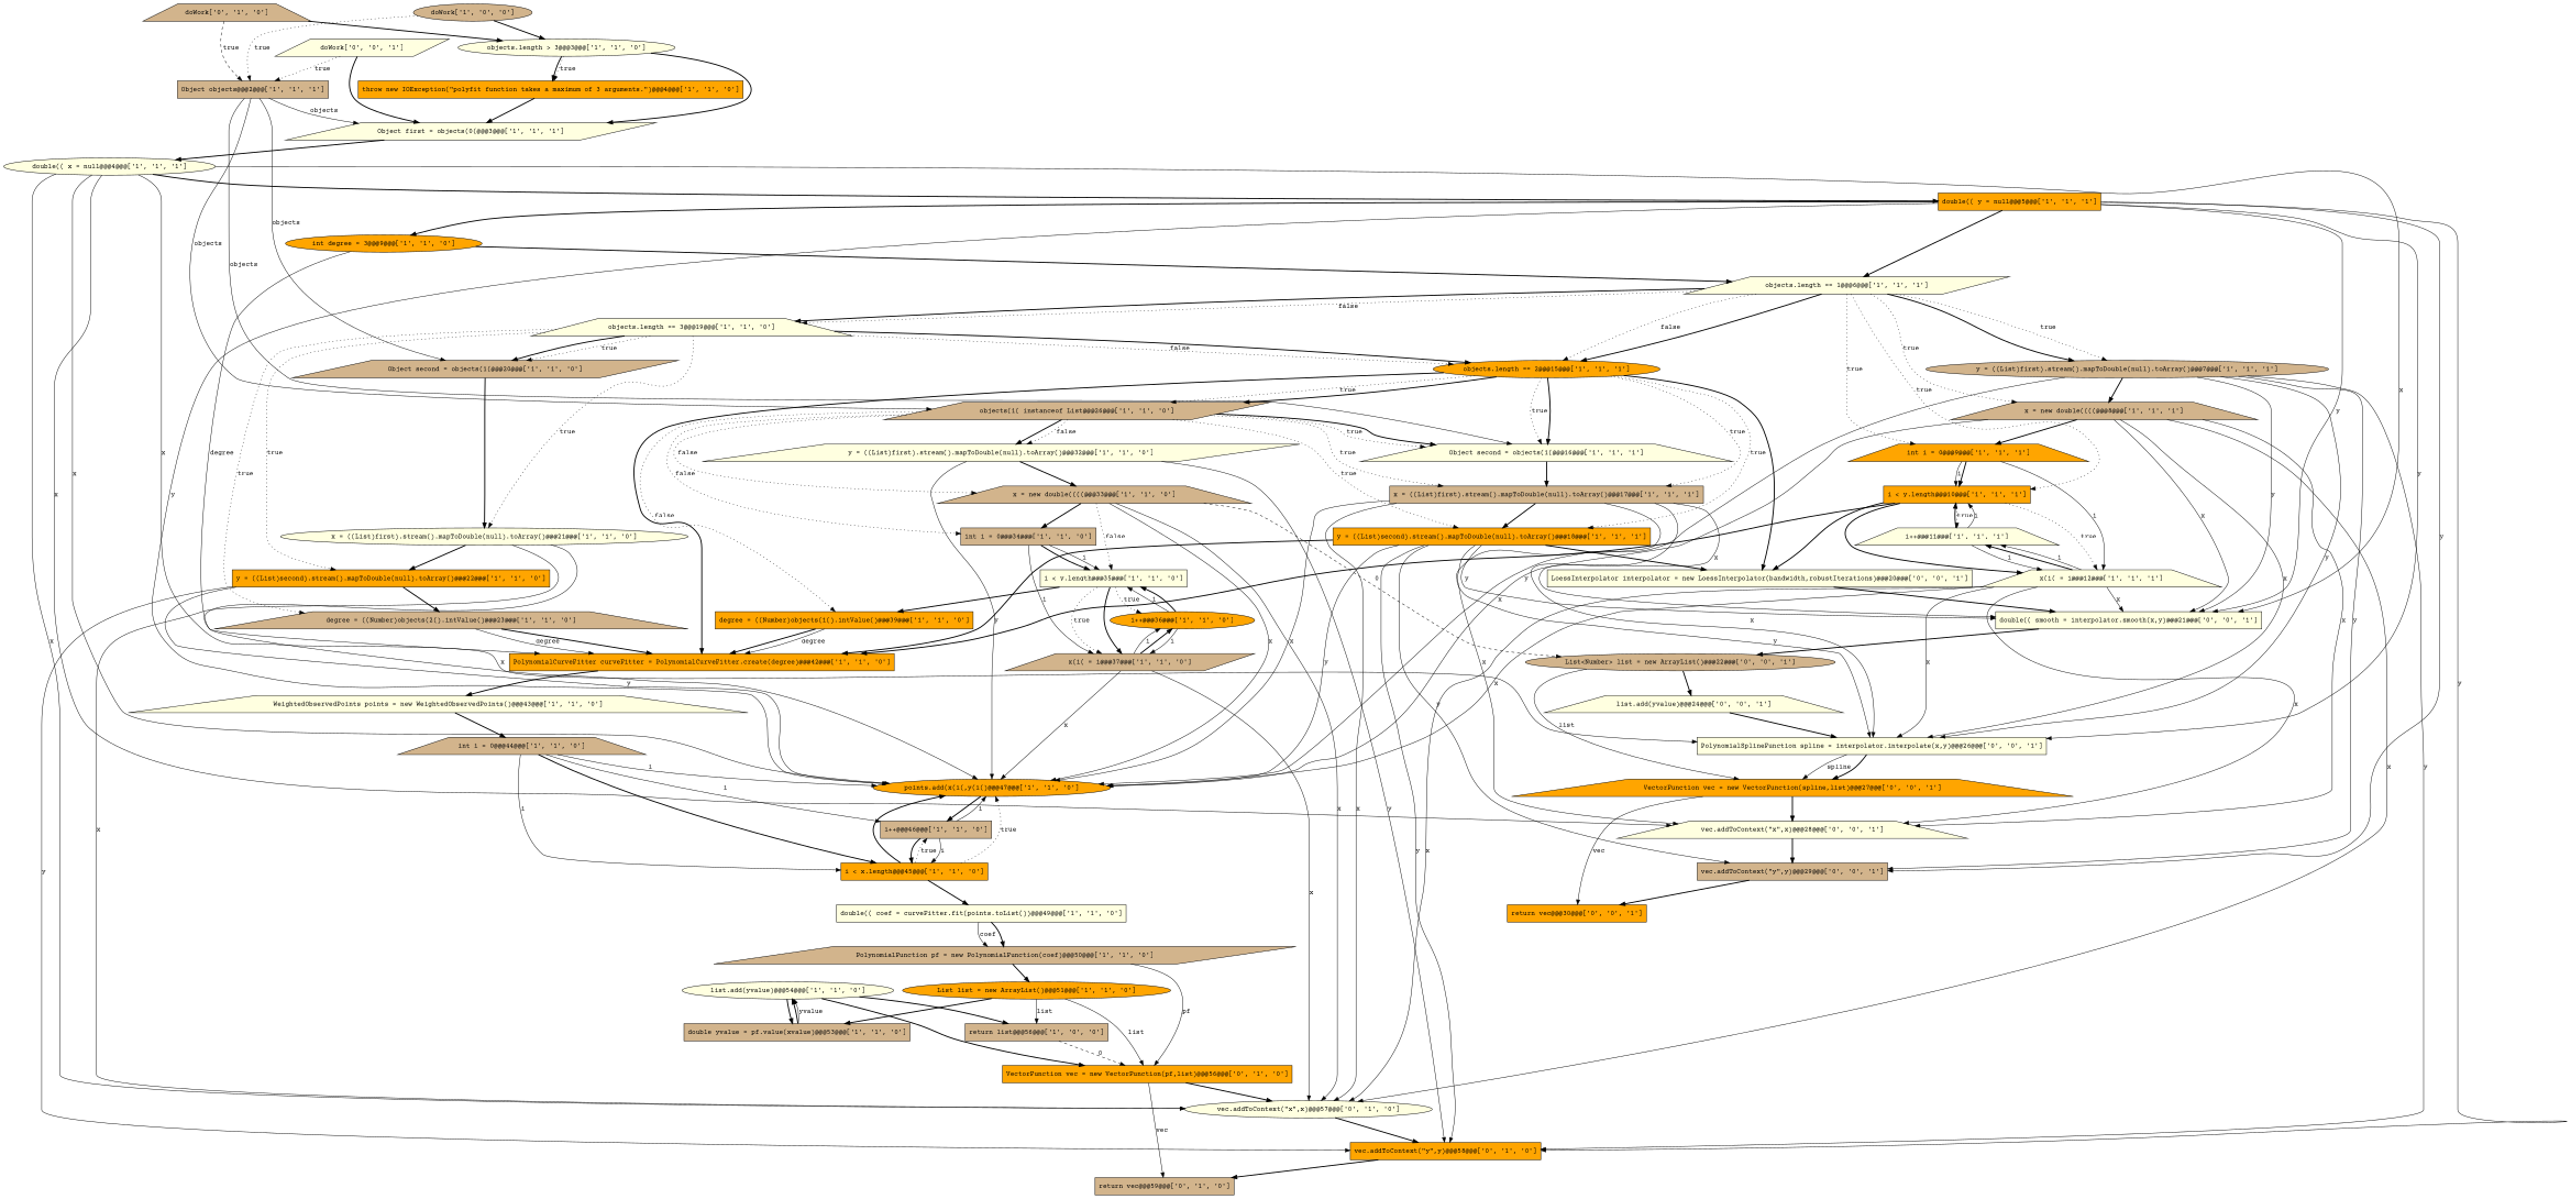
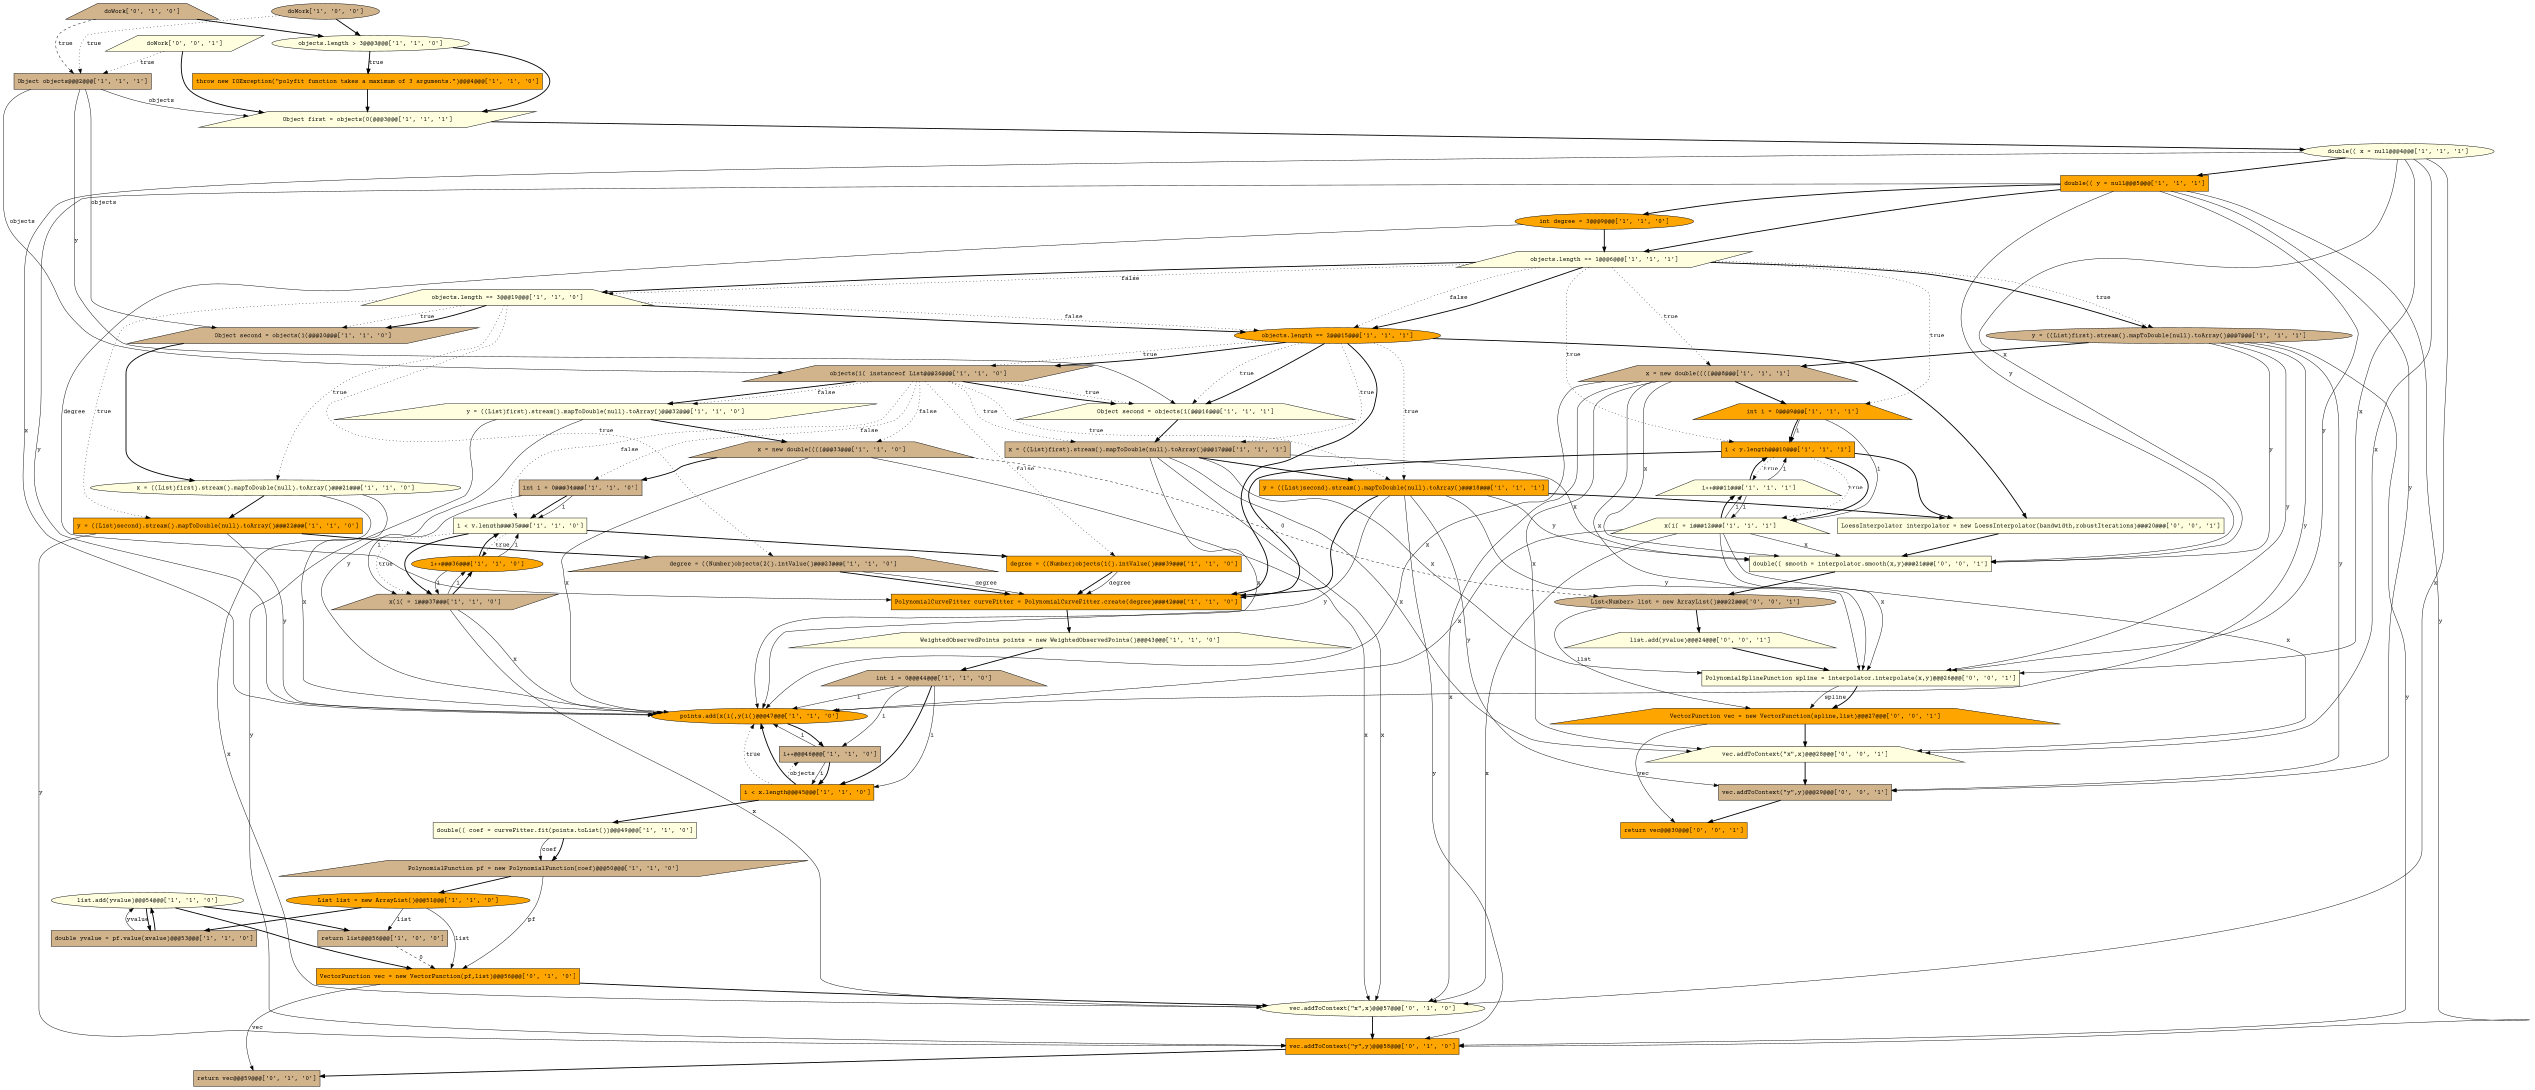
  digraph {
    fontname="Courier Prime"
    node [fillcolor=lightyellow fontname="Courier Prime" shape=box style=filled]
    edge [fontname="Courier Prime" style=solid]
    n1 [label="list.add(yvalue)@@@54@@@['1', '1', '0']" shape=ellipse]
    n2 [fillcolor=tan label="return list@@@56@@@['1', '0', '0']"]
    n3 [fillcolor=tan label="double yvalue = pf.value(xvalue)@@@53@@@['1', '1', '0']"]
    n4 [fillcolor=orange label="VectorFunction vec = new VectorFunction(pf,list)@@@56@@@['0', '1', '0']"]
    n5 [label="vec.addToContext(\"x\",x)@@@57@@@['0', '1', '0']" shape=ellipse]
    n6 [fillcolor=tan label="return vec@@@59@@@['0', '1', '0']"]
    n7 [fillcolor=orange label="double(( y = null@@@5@@@['1', '1', '1']"]
    n8 [label="objects.length == 1@@@6@@@['1', '1', '1']" shape=parallelogram]
    n9 [fillcolor=orange label="int degree = 3@@@9@@@['1', '1', '0']" shape=ellipse]
    n10 [fillcolor=orange label="points.add(x(i(,y(i()@@@47@@@['1', '1', '0']" shape=ellipse]
    n11 [label="double(( smooth = interpolator.smooth(x,y)@@@21@@@['0', '0', '1']"]
    n12 [fillcolor=orange label="vec.addToContext(\"y\",y)@@@58@@@['0', '1', '0']"]
    n13 [label="PolynomialSplineFunction spline = interpolator.interpolate(x,y)@@@26@@@['0', '0', '1']"]
    n14 [fillcolor=tan label="vec.addToContext(\"y\",y)@@@29@@@['0', '0', '1']"]
    n15 [fillcolor=tan label="y = ((List)first).stream().mapToDouble(null).toArray()@@@7@@@['1', '1', '1']" shape=ellipse]
    n16 [fillcolor=tan label="x = new double((((@@@8@@@['1', '1', '1']" shape=trapezium]
    n17 [fillcolor=orange label="i < y.length@@@10@@@['1', '1', '1']"]
    n18 [label="objects.length == 3@@@19@@@['1', '1', '0']" shape=trapezium]
    n19 [fillcolor=orange label="objects.length == 2@@@15@@@['1', '1', '1']" shape=ellipse]
    n20 [fillcolor=orange label="int i = 0@@@9@@@['1', '1', '1']" shape=trapezium]
    n21 [fillcolor=orange label="PolynomialCurveFitter curveFitter = PolynomialCurveFitter.create(degree)@@@42@@@['1', '1', '0']"]
    n22 [fillcolor=tan label="i++@@@46@@@['1', '1', '0']"]
    n23 [fillcolor=tan label="List<Number> list = new ArrayList()@@@22@@@['0', '0', '1']" shape=ellipse]
    n24 [fillcolor=orange label="VectorFunction vec = new VectorFunction(spline,list)@@@27@@@['0', '0', '1']" shape=trapezium]
    n25 [fillcolor=orange label="return vec@@@30@@@['0', '0', '1']"]
    n26 [fillcolor=orange label="List list = new ArrayList()@@@51@@@['1', '1', '0']" shape=ellipse]
    n27 [fillcolor=tan label="doWork['0', '1', '0']" shape=trapezium]
    n28 [fillcolor=tan label="Object objects@@@2@@@['1', '1', '1']"]
    n29 [label="objects.length > 3@@@3@@@['1', '1', '0']" shape=ellipse]
    n30 [label="Object second = objects(1(@@@16@@@['1', '1', '1']" shape=trapezium]
    n31 [label="Object first = objects(0(@@@3@@@['1', '1', '1']" shape=parallelogram]
    n32 [fillcolor=tan label="objects(1( instanceof List@@@26@@@['1', '1', '0']" shape=parallelogram]
    n33 [fillcolor=tan label="Object second = objects(1(@@@20@@@['1', '1', '0']" shape=parallelogram]
    n34 [fillcolor=orange label="throw new IOException(\"polyfit function takes a maximum of 3 arguments.\")@@@4@@@['1', '1', '0']"]
    n35 [label="vec.addToContext(\"x\",x)@@@28@@@['0', '0', '1']" shape=trapezium]
    n36 [label="i < y.length@@@35@@@['1', '1', '0']"]
    n37 [fillcolor=orange label="i++@@@36@@@['1', '1', '0']" shape=ellipse]
    n38 [fillcolor=tan label="x(i( = i@@@37@@@['1', '1', '0']" shape=parallelogram]
    n39 [fillcolor=orange label="degree = ((Number)objects(1().intValue()@@@39@@@['1', '1', '0']"]
    n40 [label="i++@@@11@@@['1', '1', '1']" shape=trapezium]
    n41 [label="x(i( = i@@@12@@@['1', '1', '1']" shape=trapezium]
    n42 [label="LoessInterpolator interpolator = new LoessInterpolator(bandwidth,robustIterations)@@@20@@@['0', '0', '1']"]
    n43 [fillcolor=tan label="degree = ((Number)objects(2().intValue()@@@23@@@['1', '1', '0']" shape=trapezium]
    n44 [fillcolor=orange label="y = ((List)second).stream().mapToDouble(null).toArray()@@@22@@@['1', '1', '0']"]
    n45 [label="x = ((List)first).stream().mapToDouble(null).toArray()@@@21@@@['1', '1', '0']" shape=ellipse]
    n46 [fillcolor=tan label="x = ((List)first).stream().mapToDouble(null).toArray()@@@17@@@['1', '1', '1']"]
    n47 [fillcolor=orange label="y = ((List)second).stream().mapToDouble(null).toArray()@@@18@@@['1', '1', '1']"]
    n48 [label="WeightedObservedPoints points = new WeightedObservedPoints()@@@43@@@['1', '1', '0']" shape=trapezium]
    n49 [fillcolor=tan label="int i = 0@@@34@@@['1', '1', '0']"]
    n50 [fillcolor=orange label="i < x.length@@@45@@@['1', '1', '0']"]
    n51 [label="double(( x = null@@@4@@@['1', '1', '1']" shape=ellipse]
    n52 [label="doWork['0', '0', '1']" shape=parallelogram]
    n53 [label="y = ((List)first).stream().mapToDouble(null).toArray()@@@32@@@['1', '1', '0']" shape=parallelogram]
    n54 [fillcolor=tan label="x = new double((((@@@33@@@['1', '1', '0']" shape=trapezium]
    n55 [label="list.add(yvalue)@@@24@@@['0', '0', '1']" shape=trapezium]
    n56 [label="double(( coef = curveFitter.fit(points.toList())@@@49@@@['1', '1', '0']"]
    n57 [fillcolor=tan label="PolynomialFunction pf = new PolynomialFunction(coef)@@@50@@@['1', '1', '0']" shape=parallelogram]
    n58 [fillcolor=tan label="int i = 0@@@44@@@['1', '1', '0']" shape=trapezium]
    n59 [fillcolor=tan label="doWork['1', '0', '0']" shape=ellipse]
    n1 -> n2 [style=bold]
    n1 -> n3 [style=bold]
    n1 -> n4 [style=bold]
    n2 -> n4 [label=0 style=dashed]
    n3 -> n1 [label=yvalue]
    n3 -> n1 [style=bold]
    n4 -> n5 [style=bold]
    n4 -> n6 [label=vec]
    n5 -> n12 [style=bold]
    n7 -> n8 [style=bold]
    n7 -> n9 [style=bold]
    n7 -> n10 [label=y]
    n7 -> n11 [label=y]
    n7 -> n12 [label=y]
    n7 -> n13 [label=y]
    n7 -> n14 [label=y]
    n8 -> n15 [style=bold]
    n8 -> n15 [label=true style=dotted]
    n8 -> n16 [label=true style=dotted]
    n8 -> n17 [label=true style=dotted]
    n8 -> n18 [label=false style=dotted]
    n8 -> n18 [style=bold]
    n8 -> n19 [label=false style=dotted]
    n8 -> n19 [style=bold]
    n8 -> n20 [label=true style=dotted]
    n9 -> n8 [style=bold]
    n9 -> n21 [label=degree]
    n10 -> n22 [style=bold]
    n11 -> n23 [style=bold]
    n12 -> n6 [style=bold]
    n13 -> n24 [label=spline]
    n13 -> n24 [style=bold]
    n14 -> n25 [style=bold]
    n15 -> n10 [label=y]
    n15 -> n11 [label=y]
    n15 -> n12 [label=y]
    n15 -> n13 [label=y]
    n15 -> n14 [label=y]
    n15 -> n16 [style=bold]
    n16 -> n5 [label=x]
    n16 -> n10 [label=x]
    n16 -> n11 [label=x]
    n16 -> n13 [label=x]
    n16 -> n20 [style=bold]
    n16 -> n35 [label=x]
    n17 -> n21 [style=bold]
    n17 -> n40 [label=true style=dotted]
    n17 -> n41 [label=true style=dotted]
    n17 -> n41 [style=bold]
    n17 -> n42 [style=bold]
    n18 -> n19 [label=false style=dotted]
    n18 -> n19 [style=bold]
    n18 -> n33 [label=true style=dotted]
    n18 -> n33 [style=bold]
    n18 -> n43 [label=true style=dotted]
    n18 -> n44 [label=true style=dotted]
    n18 -> n45 [label=true style=dotted]
    n19 -> n21 [style=bold]
    n19 -> n30 [style=bold]
    n19 -> n30 [label=true style=dotted]
    n19 -> n32 [label=true style=dotted]
    n19 -> n32 [style=bold]
    n19 -> n42 [style=bold]
    n19 -> n46 [label=true style=dotted]
    n19 -> n47 [label=true style=dotted]
    n20 -> n17 [label=i]
    n20 -> n17 [style=bold]
    n20 -> n41 [label=i]
    n21 -> n48 [style=bold]
    n22 -> n10 [label=i]
    n22 -> n50 [label=i]
    n22 -> n50 [style=bold]
    n23 -> n24 [label=list]
    n23 -> n55 [style=bold]
    n24 -> n25 [label=vec]
    n24 -> n35 [style=bold]
    n26 -> n2 [label=list]
    n26 -> n3 [style=bold]
    n26 -> n4 [label=list]
    n27 -> n28 [label=true style=dashed]
    n27 -> n29 [style=bold]
-   n28 -> n30 [label=objects]
+   n28 -> n30 [label=y]
    n28 -> n31 [label=objects]
    n28 -> n32 [label=objects]
    n28 -> n33 [label=objects]
    n29 -> n31 [style=bold]
    n29 -> n34 [label=true style=dotted]
    n29 -> n34 [style=bold]
    n30 -> n46 [style=bold]
    n31 -> n51 [style=bold]
    n32 -> n30 [label=true style=dotted]
    n32 -> n30 [style=bold]
-   n54 -> n36 [label=false style=dotted]
+   n32 -> n36 [label=false style=dotted]
    n32 -> n39 [label=false style=dotted]
    n32 -> n46 [label=true style=dotted]
    n32 -> n47 [label=true style=dotted]
    n32 -> n49 [label=false style=dotted]
    n32 -> n53 [style=bold]
    n32 -> n53 [label=false style=dotted]
    n32 -> n54 [label=false style=dotted]
    n33 -> n45 [style=bold]
    n34 -> n31 [style=bold]
    n35 -> n14 [style=bold]
    n36 -> n37 [label=true style=dotted]
    n36 -> n38 [label=true style=dotted]
    n36 -> n38 [style=bold]
    n36 -> n39 [style=bold]
    n37 -> n36 [label=i]
    n37 -> n36 [style=bold]
    n37 -> n38 [label=i]
    n38 -> n5 [label=x]
    n38 -> n10 [label=x]
    n38 -> n37 [label=i]
    n38 -> n37 [style=bold]
    n39 -> n21 [style=bold]
    n39 -> n21 [label=degree]
    n40 -> n17 [label=i]
    n40 -> n17 [style=bold]
    n40 -> n41 [label=i]
    n41 -> n5 [label=x]
    n41 -> n10 [label=x]
    n41 -> n11 [label=x]
    n41 -> n13 [label=x]
    n41 -> n35 [label=x]
    n41 -> n40 [style=bold]
    n41 -> n40 [label=i]
    n42 -> n11 [style=bold]
    n43 -> n21 [style=bold]
    n43 -> n21 [label=degree]
    n44 -> n10 [label=y]
    n44 -> n12 [label=y]
    n44 -> n43 [style=bold]
    n45 -> n5 [label=x]
    n45 -> n10 [label=x]
    n45 -> n44 [style=bold]
    n46 -> n5 [label=x]
    n46 -> n10 [label=x]
    n46 -> n11 [label=x]
    n46 -> n13 [label=x]
    n46 -> n35 [label=x]
    n46 -> n47 [style=bold]
    n47 -> n10 [label=y]
    n47 -> n11 [label=y]
    n47 -> n12 [label=y]
    n47 -> n13 [label=y]
    n47 -> n14 [label=y]
    n47 -> n21 [style=bold]
    n47 -> n42 [style=bold]
    n48 -> n58 [style=bold]
    n49 -> n36 [label=i]
    n49 -> n36 [style=bold]
    n49 -> n38 [label=i]
    n50 -> n10 [label=true style=dotted]
    n50 -> n10 [style=bold]
-   n50 -> n22 [label=true style=dotted]
+   n50 -> n22 [label=objects style=dotted]
    n50 -> n56 [style=bold]
    n51 -> n5 [label=x]
    n51 -> n7 [style=bold]
    n51 -> n10 [label=x]
    n51 -> n11 [label=x]
    n51 -> n13 [label=x]
    n51 -> n35 [label=x]
    n52 -> n28 [label=true style=dotted]
    n52 -> n31 [style=bold]
    n53 -> n10 [label=y]
    n53 -> n12 [label=y]
    n53 -> n54 [style=bold]
    n54 -> n5 [label=x]
    n54 -> n10 [label=x]
    n54 -> n23 [label=0 style=dashed]
    n54 -> n49 [style=bold]
    n55 -> n13 [style=bold]
    n56 -> n57 [style=bold]
    n56 -> n57 [label=coef]
    n57 -> n4 [label=pf]
    n57 -> n26 [style=bold]
    n58 -> n10 [label=i]
    n58 -> n22 [label=i]
    n58 -> n50 [label=i]
    n58 -> n50 [style=bold]
    n59 -> n28 [label=true style=dotted]
    n59 -> n29 [style=bold]
  }
